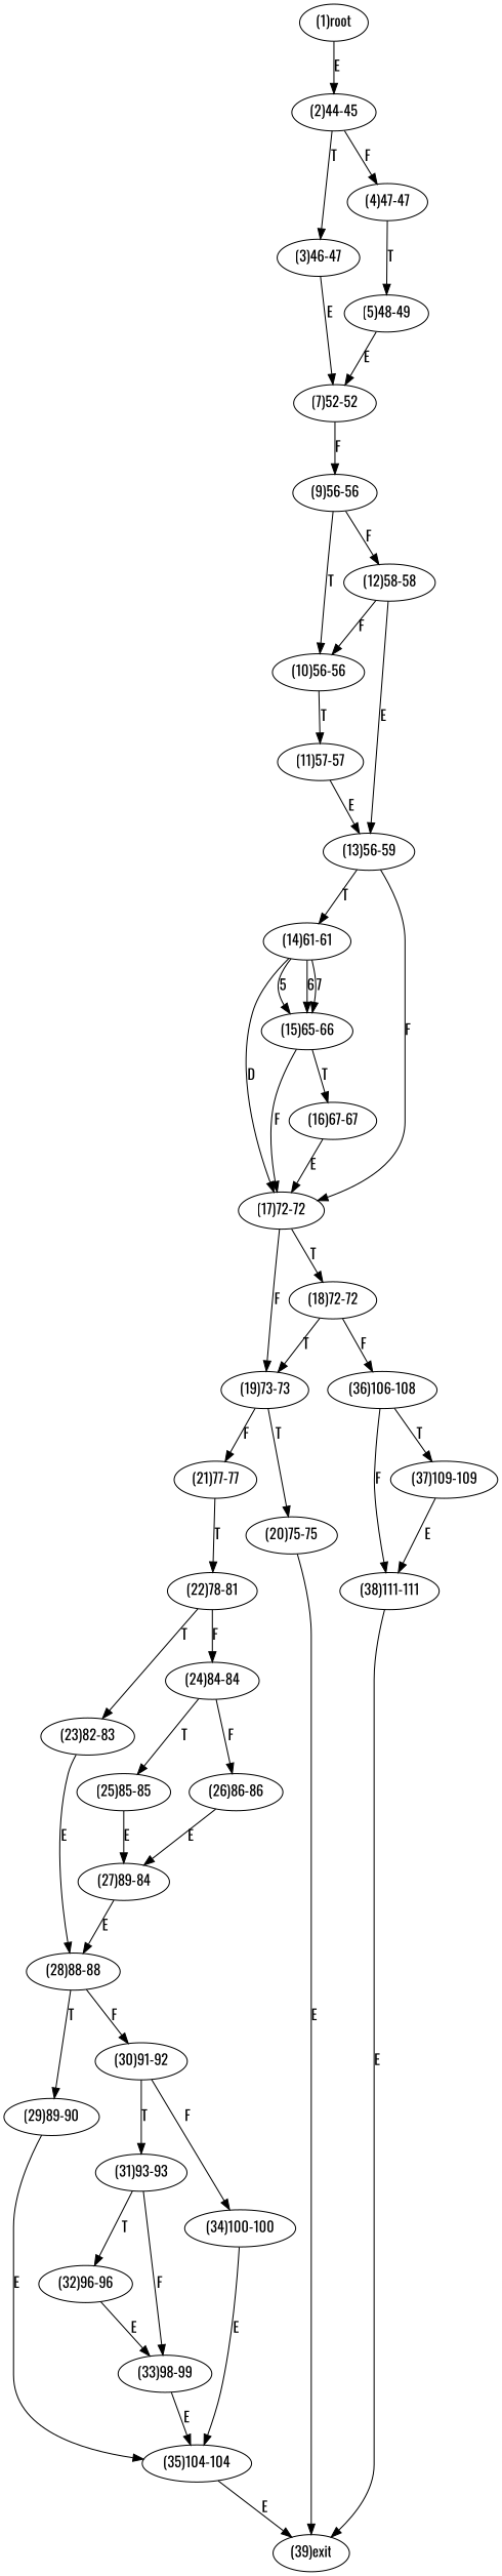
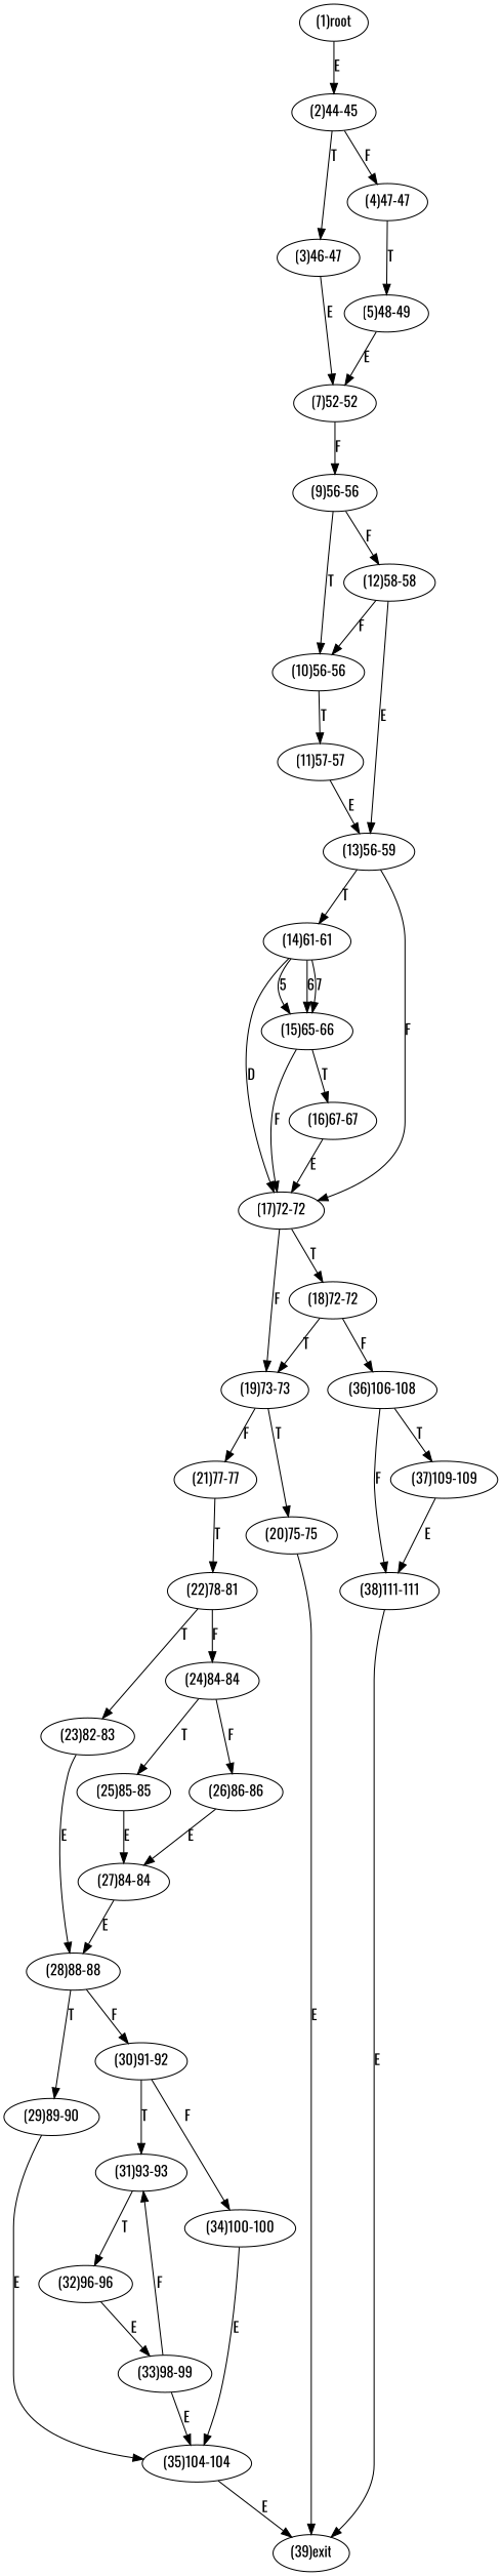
  digraph {
    fontname=Oswald
    node [fontname=Oswald]
    edge [fontname=Oswald]
    n1 [label="(1)root"]
    n2 [label="(2)44-45"]
    n3 [label="(3)46-47"]
    n4 [label="(4)47-47"]
    n5 [label="(7)52-52"]
    n6 [label="(5)48-49"]
    n7 [label="(9)56-56"]
    n8 [label="(10)56-56"]
    n9 [label="(12)58-58"]
    n10 [label="(39)exit"]
    n11 [label="(11)57-57"]
    n12 [label="(13)56-59"]
    n13 [label="(14)61-61"]
    n14 [label="(17)72-72"]
    n15 [label="(15)65-66"]
    n16 [label="(19)73-73"]
    n17 [label="(18)72-72"]
    n18 [label="(16)67-67"]
    n19 [label="(21)77-77"]
    n20 [label="(20)75-75"]
    n21 [label="(36)106-108"]
    n22 [label="(22)78-81"]
    n23 [label="(38)111-111"]
    n24 [label="(37)109-109"]
    n25 [label="(23)82-83"]
    n26 [label="(24)84-84"]
    n27 [label="(35)104-104"]
    n28 [label="(28)88-88"]
    n29 [label="(29)89-90"]
    n30 [label="(30)91-92"]
    n31 [label="(25)85-85"]
    n32 [label="(26)86-86"]
-   n33 [label="(27)89-84"]
+   n33 [label="(27)84-84"]
    n34 [label="(31)93-93"]
    n35 [label="(34)100-100"]
    n36 [label="(32)96-96"]
    n37 [label="(33)98-99"]
    n1 -> n2 [label=E]
    n2 -> n3 [label=T]
    n2 -> n4 [label=F]
    n3 -> n5 [label=E]
    n4 -> n6 [label=T]
    n5 -> n7 [label=F]
    n6 -> n5 [label=E]
    n7 -> n8 [label=T]
    n7 -> n9 [label=F]
    n8 -> n11 [label=T]
    n9 -> n8 [label=F]
    n9 -> n12 [label=E]
    n11 -> n12 [label=E]
    n12 -> n13 [label=T]
    n12 -> n14 [label=F]
    n13 -> n14 [label=D]
    n13 -> n15 [label=5]
    n13 -> n15 [label=6]
    n13 -> n15 [label=7]
    n14 -> n16 [label=F]
    n14 -> n17 [label=T]
    n15 -> n14 [label=F]
    n15 -> n18 [label=T]
    n16 -> n19 [label=F]
    n16 -> n20 [label=T]
    n17 -> n16 [label=T]
    n17 -> n21 [label=F]
    n18 -> n14 [label=E]
    n19 -> n22 [label=T]
    n20 -> n10 [label=E]
    n21 -> n23 [label=F]
    n21 -> n24 [label=T]
    n22 -> n25 [label=T]
    n22 -> n26 [label=F]
    n23 -> n10 [label=E]
    n24 -> n23 [label=E]
    n25 -> n28 [label=E]
    n26 -> n31 [label=T]
    n26 -> n32 [label=F]
    n27 -> n10 [label=E]
    n28 -> n29 [label=T]
    n28 -> n30 [label=F]
    n29 -> n27 [label=E]
    n30 -> n34 [label=T]
    n30 -> n35 [label=F]
    n31 -> n33 [label=E]
    n32 -> n33 [label=E]
    n33 -> n28 [label=E]
    n34 -> n36 [label=T]
-   n34 -> n37 [label=F]
+   n37 -> n34 [label=F]
    n35 -> n27 [label=E]
    n36 -> n37 [label=E]
    n37 -> n27 [label=E]
  }
